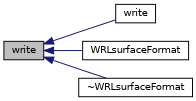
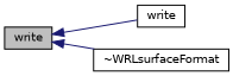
  digraph {
    rankdir=LR
    node [color=black fontname=Helvetica fontsize=10 shape=record]
    edge [color=midnightblue dir=back fontname=Helvetica fontsize=10 labelfontname=Helvetica labelfontsize=10 style=solid]
    n1 [fillcolor=grey75 fontcolor=black height=0.2 label=write style=filled width=0.4]
    n2 [height=0.2 label=write width=0.4]
-   n3 [height=0.2 label=WRLsurfaceFormat width=0.4]
    n4 [height=0.2 label="~WRLsurfaceFormat" width=0.4]
    n1 -> n2
-   n1 -> n3
    n1 -> n4
  }
